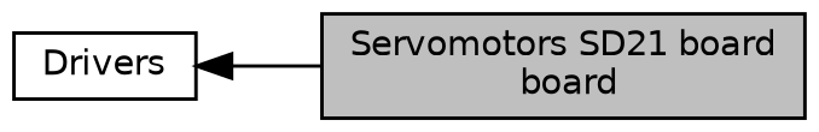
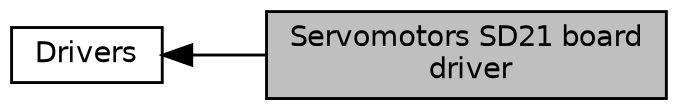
  digraph {
    rankdir=LR
    node [color=black fontname=Helvetica fontsize=10 shape=box]
-   n1 [fillcolor=grey75 fontcolor=black height=0.2 label="Servomotors SD21 board\l board" style=filled width=0.4]
+   n1 [fillcolor=grey75 fontcolor=black height=0.2 label="Servomotors SD21 board\l driver" style=filled width=0.4]
    n2 [height=0.2 label=Drivers width=0.4]
    n2 -> n1 [dir=back fontname=Helvetica fontsize=10 labelfontname=Helvetica labelfontsize=10 shape=plaintext style=solid]
  }
